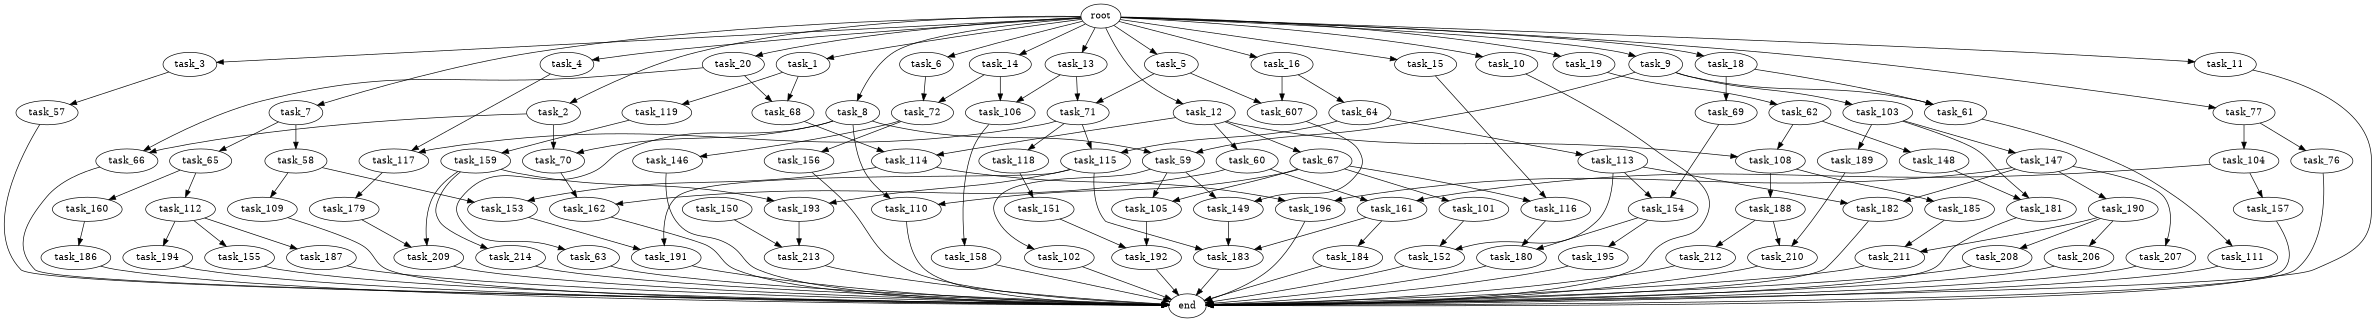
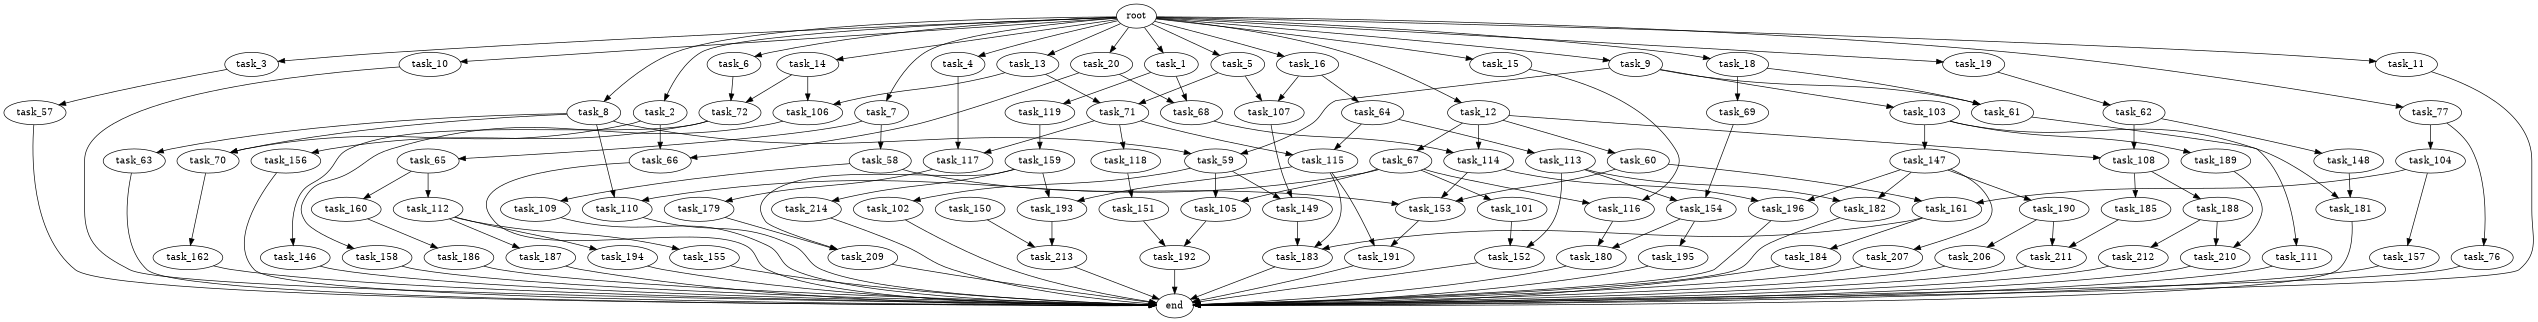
  digraph {
    root
    task_1
    task_2
    task_3
    task_4
    task_5
    task_6
    task_7
    task_8
    task_9
    task_10
    task_11
    task_12
    task_13
    task_14
    task_15
    task_16
    n18 [label=task_77]
    task_18
    task_19
    task_20
    task_68
    task_119
    task_66
    task_70
    task_57
    task_117
    task_71
-   task_107 [label=task_607]
+   task_107
    task_72
    task_58
    task_65
    task_59
    task_63
    task_110
    task_61
    task_103
    end
    task_60
    task_67
    task_108
    task_114
    task_106
    task_116
    task_64
    n46 [label=task_76]
    task_104
    task_69
    task_62
    task_159
    task_162
    task_179
    task_115
    task_118
    task_149
    task_146
    task_156
    task_109
    task_153
    task_112
    task_160
    task_102
    task_105
    task_111
    task_147
    task_181
    task_189
    task_161
    task_101
    task_185
    task_188
    task_196
    task_158
    task_180
    task_113
    task_157
    task_154
    task_148
    task_150
    task_213
    task_191
    task_192
    task_183
    task_184
    task_152
    task_182
    task_193
    task_155
    task_187
    task_194
    task_186
    task_195
    task_151
    task_190
    task_207
    task_210
    task_211
    task_212
    task_209
    task_214
    task_206
-   task_208
    root -> task_1
    root -> task_2
    root -> task_3
    root -> task_4
    root -> task_5
    root -> task_6
    root -> task_7
    root -> task_8
    root -> task_9
    root -> task_10
    root -> task_11
    root -> task_12
    root -> task_13
    root -> task_14
    root -> task_15
    root -> task_16
    root -> n18
    root -> task_18
    root -> task_19
    root -> task_20
    task_1 -> task_68
    task_1 -> task_119
    task_2 -> task_66
    task_2 -> task_70
    task_3 -> task_57
    task_4 -> task_117
    task_5 -> task_71
    task_5 -> task_107
    task_6 -> task_72
    task_7 -> task_58
    task_7 -> task_65
    task_8 -> task_70
    task_8 -> task_59
    task_8 -> task_63
    task_8 -> task_110
    task_9 -> task_59
    task_9 -> task_61
    task_9 -> task_103
    task_10 -> end
    task_11 -> end
    task_12 -> task_60
    task_12 -> task_67
    task_12 -> task_108
    task_12 -> task_114
    task_13 -> task_71
    task_13 -> task_106
    task_14 -> task_72
    task_14 -> task_106
    task_15 -> task_116
    task_16 -> task_107
    task_16 -> task_64
    n18 -> n46
    n18 -> task_104
    task_18 -> task_61
    task_18 -> task_69
    task_19 -> task_62
    task_20 -> task_68
    task_20 -> task_66
    task_68 -> task_114
    task_119 -> task_159
    task_66 -> end
    task_70 -> task_162
    task_57 -> end
    task_117 -> task_179
    task_71 -> task_117
    task_71 -> task_115
    task_71 -> task_118
    task_107 -> task_149
    task_72 -> task_146
    task_72 -> task_156
    task_58 -> task_109
    task_58 -> task_153
    task_65 -> task_112
    task_65 -> task_160
    task_59 -> task_149
    task_59 -> task_102
    task_59 -> task_105
    task_63 -> end
    task_110 -> end
    task_61 -> task_111
    task_103 -> task_147
    task_103 -> task_181
    task_103 -> task_189
-   task_60 -> task_162
+   task_60 -> task_153
    task_60 -> task_161
    task_67 -> task_110
    task_67 -> task_116
    task_67 -> task_105
    task_67 -> task_101
    task_108 -> task_185
    task_108 -> task_188
    task_114 -> task_153
    task_114 -> task_196
    task_106 -> task_158
    task_116 -> task_180
    task_64 -> task_115
    task_64 -> task_113
    n46 -> end
    task_104 -> task_161
    task_104 -> task_157
    task_69 -> task_154
    task_62 -> task_108
    task_62 -> task_148
    task_159 -> task_193
    task_159 -> task_209
    task_159 -> task_214
    task_162 -> end
    task_179 -> task_209
    task_115 -> task_191
    task_115 -> task_183
    task_115 -> task_193
    task_118 -> task_151
    task_149 -> task_183
    task_146 -> end
    task_156 -> end
    task_109 -> end
    task_153 -> task_191
    task_112 -> task_155
    task_112 -> task_187
    task_112 -> task_194
    task_160 -> task_186
    task_102 -> end
    task_105 -> task_192
    task_111 -> end
    task_147 -> task_196
    task_147 -> task_182
    task_147 -> task_190
    task_147 -> task_207
    task_181 -> end
    task_189 -> task_210
    task_161 -> task_183
    task_161 -> task_184
    task_101 -> task_152
    task_185 -> task_211
    task_188 -> task_210
    task_188 -> task_212
    task_196 -> end
    task_158 -> end
    task_180 -> end
    task_113 -> task_154
    task_113 -> task_152
    task_113 -> task_182
    task_157 -> end
    task_154 -> task_180
    task_154 -> task_195
    task_148 -> task_181
    task_150 -> task_213
    task_213 -> end
    task_191 -> end
    task_192 -> end
    task_183 -> end
    task_184 -> end
    task_152 -> end
    task_182 -> end
    task_193 -> task_213
    task_155 -> end
    task_187 -> end
    task_194 -> end
    task_186 -> end
    task_195 -> end
    task_151 -> task_192
    task_190 -> task_211
    task_190 -> task_206
-   task_190 -> task_208
    task_207 -> end
    task_210 -> end
    task_211 -> end
    task_212 -> end
    task_209 -> end
    task_214 -> end
    task_206 -> end
-   task_208 -> end
  }
